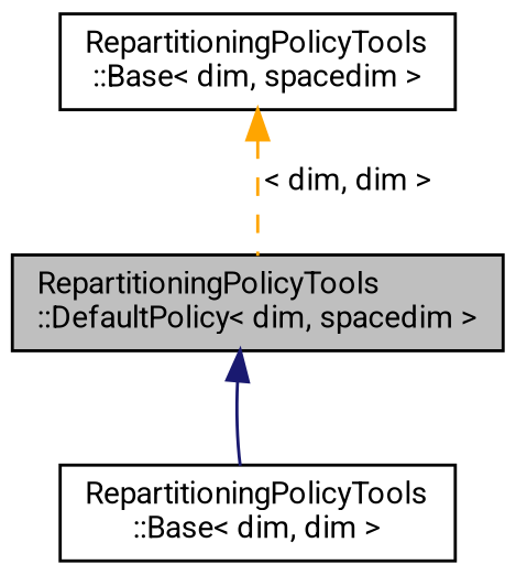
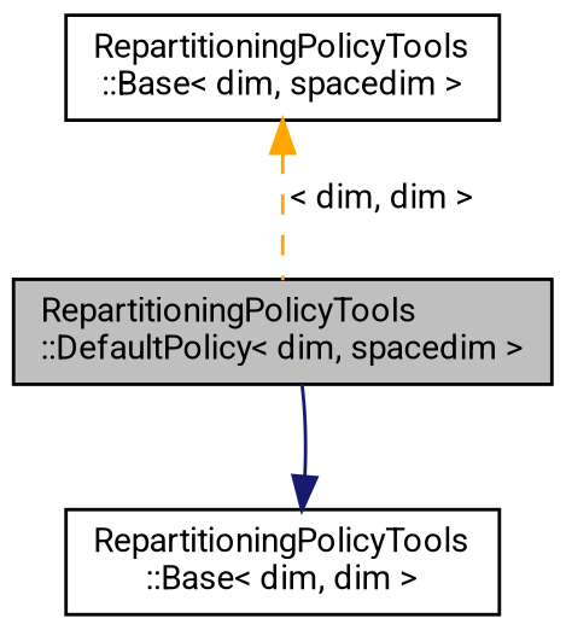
  digraph {
    fontname=Roboto
    node [color=black fillcolor=white fontname=Roboto fontsize=10 shape=record style=filled]
    edge [dir=back fontname=Roboto fontsize=10 labelfontname=Helvetica labelfontsize=10]
    n1 [fillcolor=grey75 fontcolor=black height=0.2 label="RepartitioningPolicyTools\l::DefaultPolicy\< dim, spacedim \>" width=0.4]
    n2 [height=0.2 label="RepartitioningPolicyTools\l::Base\< dim, dim \>" width=0.4]
    n3 [height=0.2 label="RepartitioningPolicyTools\l::Base\< dim, spacedim \>" width=0.4]
-   n1 -> n2 [color=midnightblue style=solid]
+   n2 -> n1 [color=midnightblue style=solid]
    n3 -> n1 [color=orange label=" \< dim, dim \>" style=dashed]
  }
